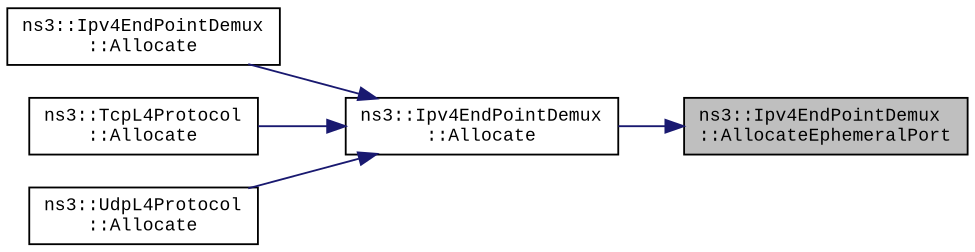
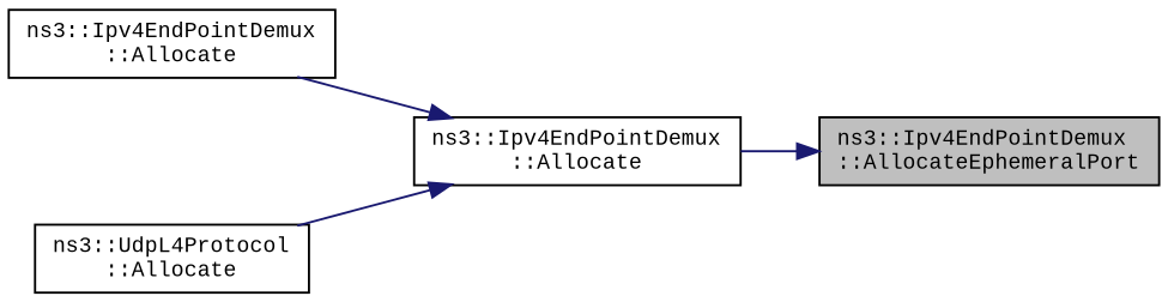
  digraph {
    fontname="Liberation Mono"
    rankdir=RL
    node [color=black fillcolor=white fontname="Liberation Mono" fontsize=10 shape=record style=filled]
    edge [color=midnightblue dir=back fontname="Liberation Mono" fontsize=10 labelfontname=Helvetica labelfontsize=10 style=solid]
    n1 [fillcolor=grey75 fontcolor=black height=0.2 label="ns3::Ipv4EndPointDemux\l::AllocateEphemeralPort" width=0.4]
    n2 [height=0.2 label="ns3::Ipv4EndPointDemux\l::Allocate" width=0.4]
    n3 [height=0.2 label="ns3::Ipv4EndPointDemux\l::Allocate" width=0.4]
-   n4 [height=0.2 label="ns3::TcpL4Protocol\l::Allocate" width=0.4]
    n5 [height=0.2 label="ns3::UdpL4Protocol\l::Allocate" width=0.4]
    n1 -> n2
    n2 -> n3
-   n2 -> n4
    n2 -> n5
  }
